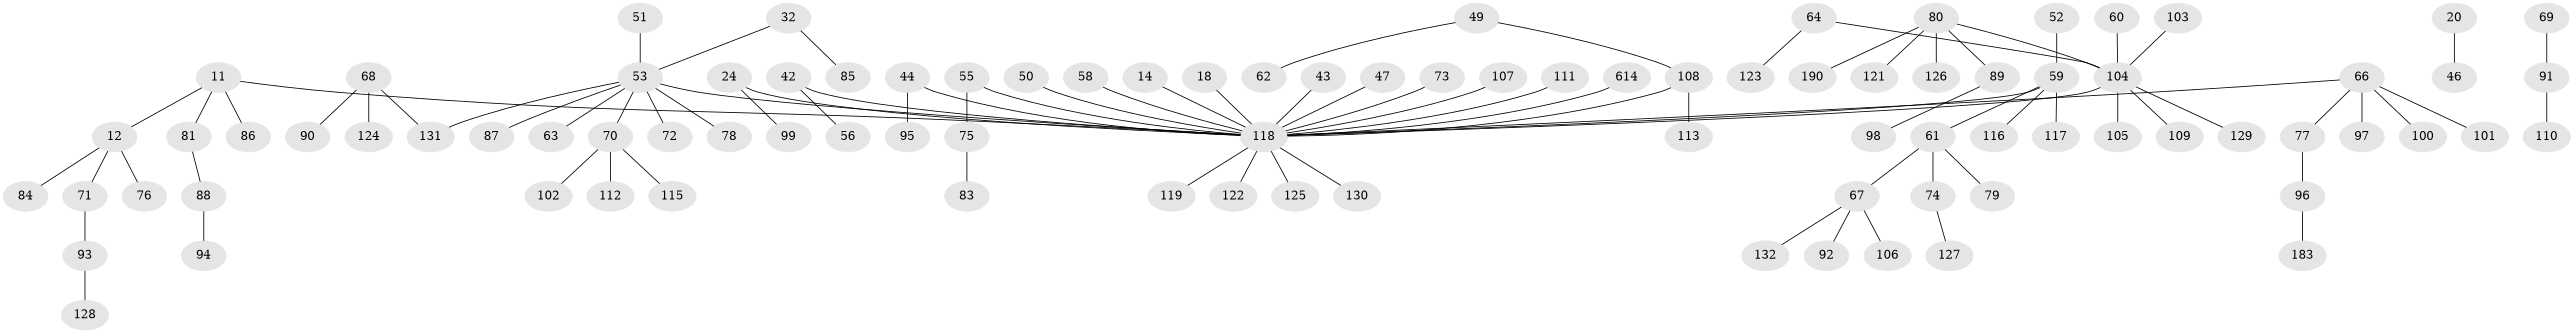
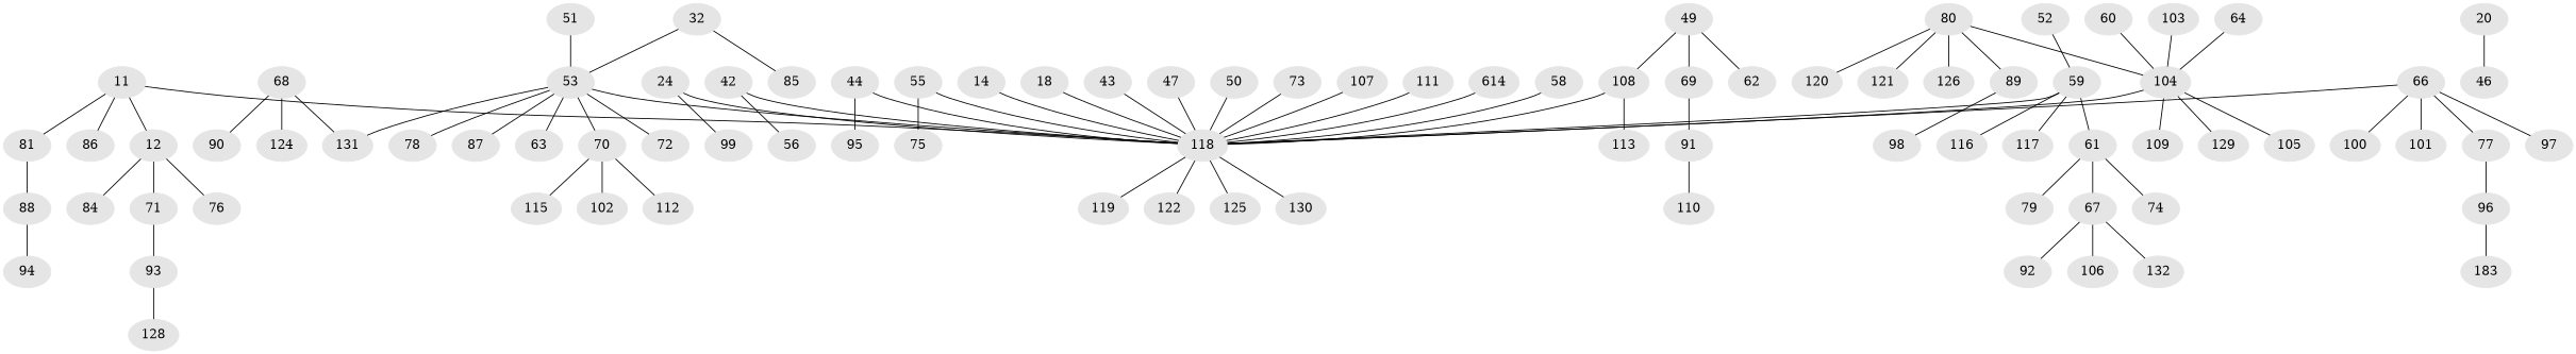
  graph {
    node [color=gray90 style=filled]
    11
    12
    81
    86
    118 [super="+8+40+60+15+26+35+41"]
    71
    76
    84
    88
    119
    122
    125
    130
    93
    14
    18
    20
    46
    53 [super="+27+10+21+13"]
    63
    70
    72
    78
    87
    131 [super="+57"]
    24
    99
    32
    85
    42
    56
    43
    44
    95
    n35 [label=55]
    75
-   83
    47
    49
    62
    69
    108 [super="+33"]
    91
    113
    50
    51
    59 [super="+19+31"]
    61
    116
    117
    52
    102
    112
    115
    58
    67
    74
    79
    92
    106
    132
-   127
    104 [super="+5+36+38+54+82"]
    105
    109
    129
    64
-   123
    n69 [label=60]
    66 [super="+39+55"]
    77
    97
    100
    101
    96
    68
    90
    124
    110
    128
    73
    n82 [label=183]
    80 [super="+34+48"]
    89
-   120 [label=190]
+   120
    121
    126
    98
    94
    103
    107
    111
    n93 [label=614]
    11 -- 12
    11 -- 81
    11 -- 86
    11 -- 118
    12 -- 71
    12 -- 76
    12 -- 84
    81 -- 88
    118 -- 119
    118 -- 122
    118 -- 125
    118 -- 130
    71 -- 93
    88 -- 94
    93 -- 128
    14 -- 118
    18 -- 118
    20 -- 46
    53 -- 118
    53 -- 63
    53 -- 70
    53 -- 72
    53 -- 78
    53 -- 87
    53 -- 131
    70 -- 102
    70 -- 112
    70 -- 115
    24 -- 118
    24 -- 99
    32 -- 53
    32 -- 85
    42 -- 118
    42 -- 56
    43 -- 118
    44 -- 118
    44 -- 95
    n35 -- 118
    n35 -- 75
-   75 -- 83
    47 -- 118
    49 -- 62
+   49 -- 69
    49 -- 108
    69 -- 91
    108 -- 118
    108 -- 113
    91 -- 110
    50 -- 118
    51 -- 53
    59 -- 118
    59 -- 61
    59 -- 116
    59 -- 117
    61 -- 67
    61 -- 74
    61 -- 79
    52 -- 59
    58 -- 118
    67 -- 92
    67 -- 106
    67 -- 132
-   74 -- 127
    104 -- 118
    104 -- 105
    104 -- 109
    104 -- 129
    64 -- 104
-   64 -- 123
    n69 -- 104
    66 -- 118
    66 -- 77
    66 -- 97
    66 -- 100
    66 -- 101
    77 -- 96
    96 -- n82
    68 -- 131
    68 -- 90
    68 -- 124
    73 -- 118
    80 -- 104
    80 -- 89
    80 -- 120
    80 -- 121
    80 -- 126
    89 -- 98
    103 -- 104
    107 -- 118
    111 -- 118
    n93 -- 118
  }
